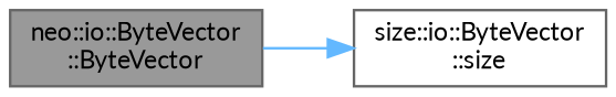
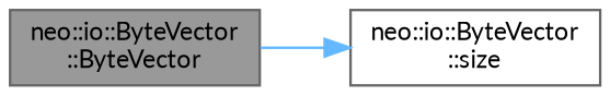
  digraph {
    rankdir=LR
    fontname=Lato
    node [fontname=Lato fontsize=10 shape=box style=filled]
    n1 [color=gray40 fillcolor=grey60 fontcolor=black height=0.2 label="neo::io::ByteVector\l::ByteVector" width=0.4]
-   n2 [color=grey40 fillcolor=white height=0.2 label="size::io::ByteVector\l::size" width=0.4]
+   n2 [color=grey40 fillcolor=white height=0.2 label="neo::io::ByteVector\l::size" width=0.4]
    n1 -> n2 [color=steelblue1 fontname=Lato fontsize=10 labelfontname=Helvetica labelfontsize=10 style=solid]
  }
